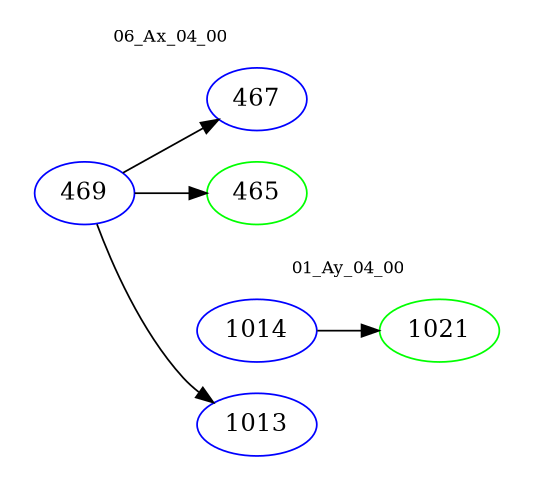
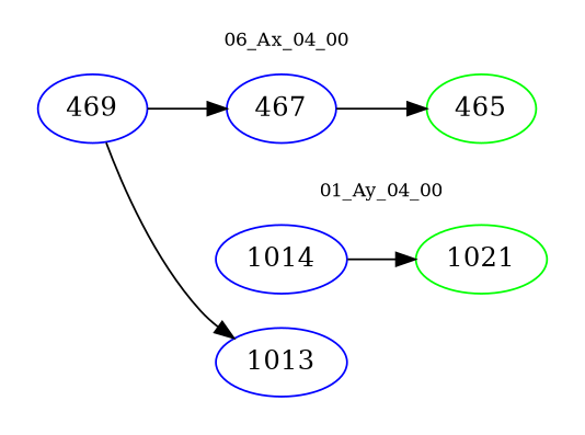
  digraph {
    rankdir=LR
    node [color=blue]
    edge [color=black]
    n1 [label=1014]
    n2 [label=1013]
    n3 [color=green label=1021]
    n4 [label=469]
    n5 [color=green label=465]
    n6 [label=467]
    subgraph cluster_1 {
      color=white
      fontsize=10
      label="01_Ay_04_00"
      n1
      n2
      n3
    }
    subgraph cluster_2 {
      color=white
      fontsize=10
      label="06_Ax_04_00"
      n4
      n5
      n6
    }
    n1 -> n3
    n4 -> n2
-   n4 -> n5
+   n6 -> n5
    n4 -> n6
  }
